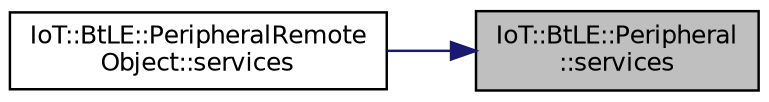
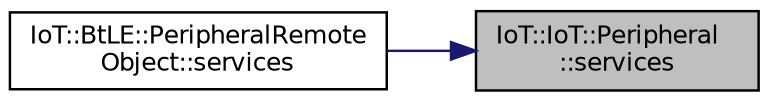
  digraph {
    rankdir=RL
    node [color=black fontname=Helvetica fontsize=10 shape=record style=filled]
-   n1 [fillcolor=grey75 fontcolor=black height=0.2 label="IoT::BtLE::Peripheral\l::services" width=0.4]
+   n1 [fillcolor=grey75 fontcolor=black height=0.2 label="IoT::IoT::Peripheral\l::services" width=0.4]
    n2 [fillcolor=white height=0.2 label="IoT::BtLE::PeripheralRemote\lObject::services" width=0.4]
    n1 -> n2 [color=midnightblue dir=back fontname=Helvetica fontsize=10 labelfontname=Helvetica labelfontsize=10 style=solid]
  }
